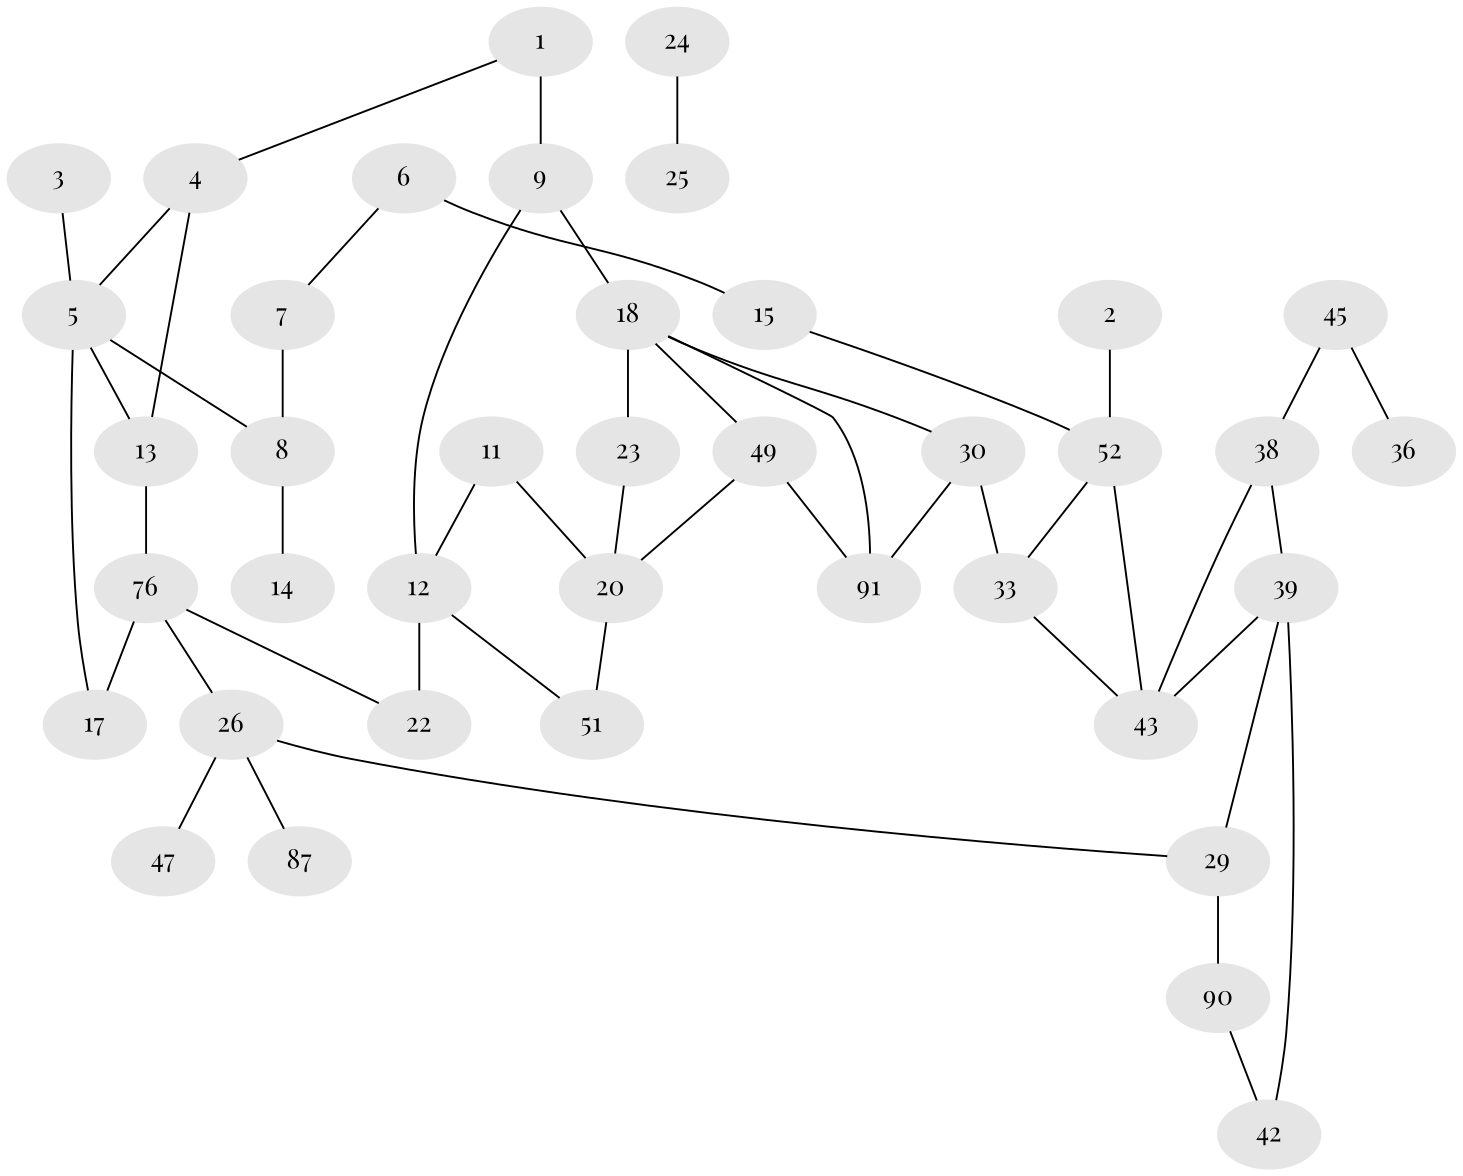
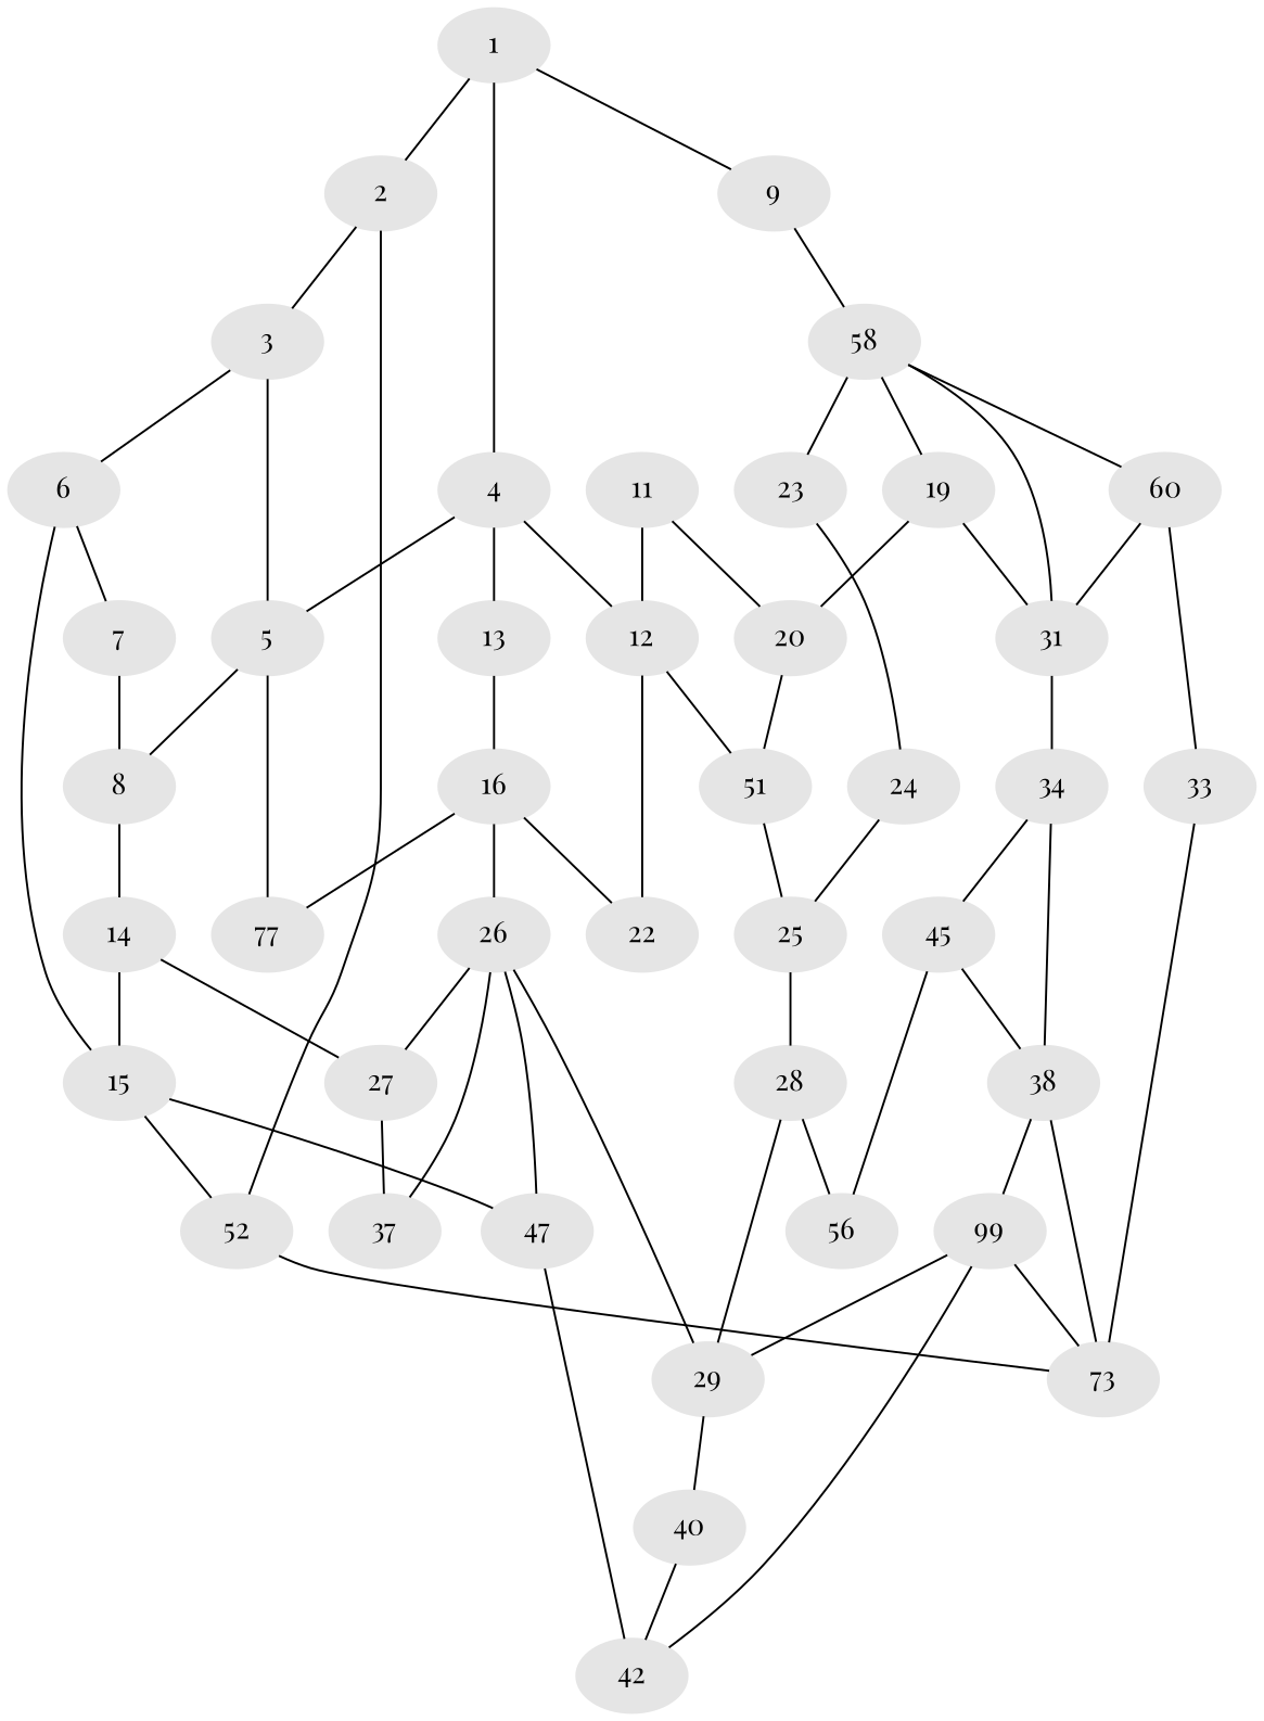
  graph {
    fontname="Playfair Display"
    node [color=gray90 fontname="Playfair Display" style=filled]
    edge [fontname="Playfair Display" weight=1.0]
    1
    2
    4
    9
    3
    n6 [label=52]
    5
    12
    13
-   18
+   18 [label=58]
    6
    33
-   43
+   43 [label=73]
    8
-   17
+   17 [label=77]
    7
    15
    n18 [label=51]
    22
-   16 [label=76]
+   16
    14
    n22 [label=47]
-   19 [label=49]
+   27
+   19
    23
-   30
-   31 [label=91]
+   30 [label=60]
+   31
    11
    20
    25
    26
-   37 [label=87]
+   37
    42
    29
    24
-   36
-   40 [label=90]
+   34
+   28
+   36 [label=56]
+   40
    n40 [label=45]
    38
-   39
+   39 [label=99]
+   1 -- 2 [weight=2.0]
    1 -- 4
    1 -- 9 [weight=2.0]
+   2 -- 3
    2 -- n6
    4 -- 5
-   9 -- 12 [weight=2.0]
+   4 -- 12 [weight=2.0]
    4 -- 13
    9 -- 18 [weight=2.0]
    3 -- 5
-   n6 -- 33
+   3 -- 6
    n6 -- 43
-   5 -- 13
    5 -- 8
    5 -- 17
    12 -- n18
    12 -- 22 [weight=2.0]
    13 -- 16
    18 -- 19
    18 -- 23
    18 -- 30
    18 -- 31
    6 -- 7
    6 -- 15 [weight=2.0]
    33 -- 43
    8 -- 14
    7 -- 8
    15 -- n6
+   15 -- n22 [weight=2.0]
+   n18 -- 25
    16 -- 17 [weight=2.0]
    16 -- 22
    16 -- 26 [weight=2.0]
+   14 -- 15 [weight=2.0]
+   14 -- 27 [weight=2.0]
+   n22 -- 42 [weight=2.0]
+   27 -- 37 [weight=2.0]
    19 -- 31
    19 -- 20
-   23 -- 20
+   23 -- 24
    30 -- 33
    30 -- 31
+   31 -- 34
    11 -- 12
    11 -- 20
    20 -- n18
+   25 -- 28
    26 -- n22
+   26 -- 27
    26 -- 37
    26 -- 29
    29 -- 40
    24 -- 25
+   34 -- n40
+   34 -- 38
+   28 -- 29
+   28 -- 36
    40 -- 42
    n40 -- 36
    n40 -- 38
    38 -- 43 [weight=2.0]
    38 -- 39 [weight=2.0]
    39 -- 43
    39 -- 42
    39 -- 29
  }
